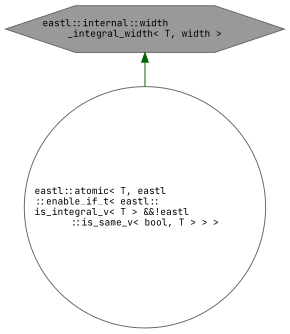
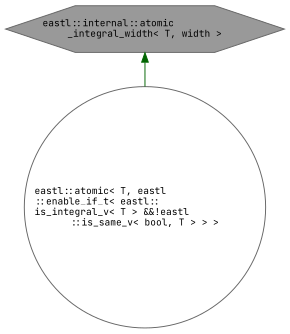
  digraph {
    rankdir=TB
    fontname="JetBrains Mono"
    node [color=gray40 fontname="JetBrains Mono" fontsize=10 style=filled]
-   n1 [fillcolor=grey60 fontcolor=black height=0.2 label="eastl::internal::width\l_integral_width\< T, width \>" shape=hexagon width=0.4]
+   n1 [fillcolor=grey60 fontcolor=black height=0.2 label="eastl::internal::atomic\l_integral_width\< T, width \>" shape=hexagon width=0.4]
    n2 [fillcolor=white height=0.2 label="eastl::atomic\< T, eastl\l::enable_if_t\< eastl::\lis_integral_v\< T \> &&!eastl\l::is_same_v\< bool, T \> \> \>" shape=circle width=0.4]
    n1 -> n2 [color=darkgreen dir=back fontname="JetBrains Mono" fontsize=10 labelfontname=Helvetica labelfontsize=10 style=solid]
  }
